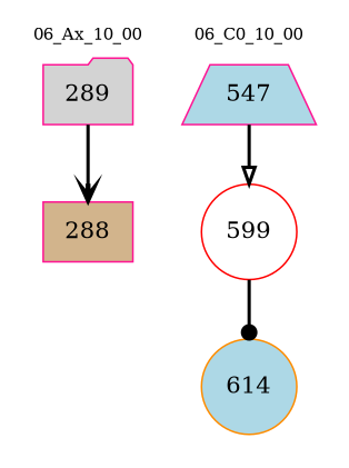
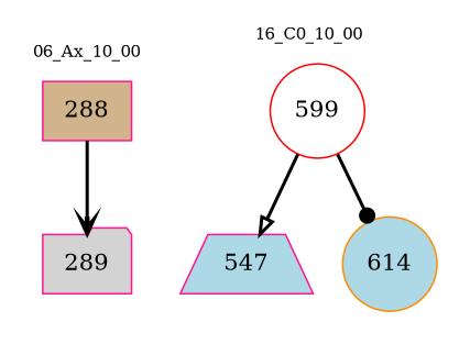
  digraph {
    node [color=deeppink fillcolor=lightblue shape=circle style=filled]
    edge [color=black style=bold]
    n1 [fillcolor=tan label=288 shape=box]
    n2 [fillcolor=lightgrey label=289 shape=folder]
    n3 [color=red fillcolor=white label=599]
    n4 [label=547 shape=trapezium]
    n5 [color=darkorange label=614]
    subgraph cluster_1 {
      color=white
      fontsize=10
      label="06_Ax_10_00"
      n1
      n2
    }
    subgraph cluster_2 {
      color=white
      fontsize=10
-     label="06_C0_10_00"
+     label="16_C0_10_00"
      n3
      n4
      n5
    }
-   n2 -> n1 [arrowhead=vee]
-   n4 -> n3 [arrowhead=onormal]
+   n1 -> n2 [arrowhead=vee]
+   n3 -> n4 [arrowhead=onormal]
    n3 -> n5 [arrowhead=dot]
  }
